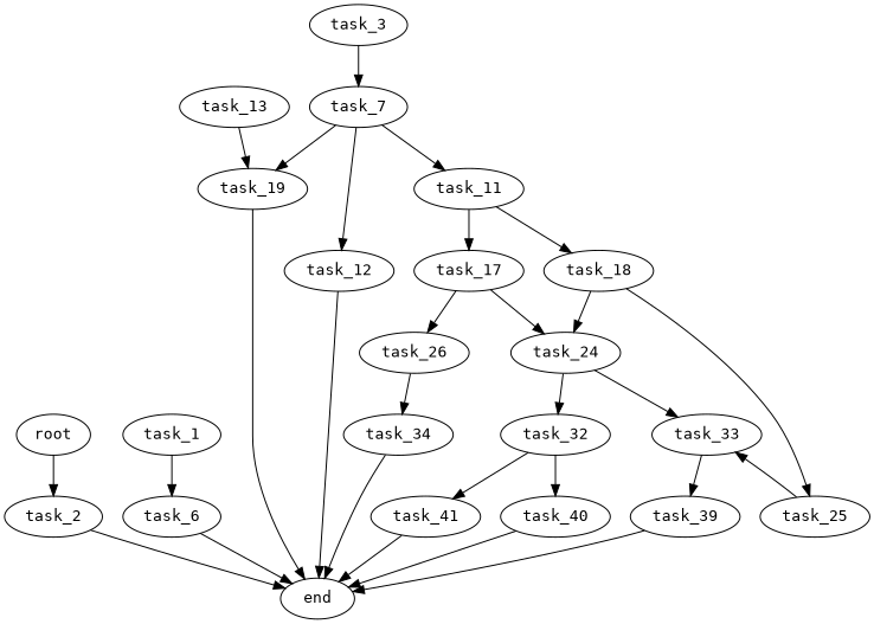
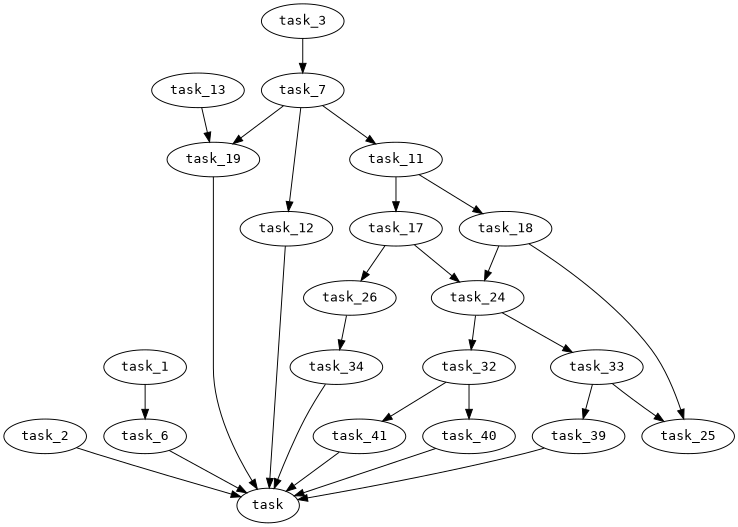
  digraph {
    fontname="DejaVu Sans Mono"
    node [fontname="DejaVu Sans Mono"]
    edge [fontname="DejaVu Sans Mono"]
-   root
    task_2
    task_1
    task_6
-   end
+   end [label=task]
    task_3
    task_7
    task_11
    task_12
    task_19
    task_17
    task_18
    task_13
    task_24
    task_26
    task_25
    task_32
    task_33
    task_34
    task_40
    task_41
    task_39
-   root -> task_2
    task_2 -> end
    task_1 -> task_6
    task_6 -> end
    task_3 -> task_7
    task_7 -> task_11
    task_7 -> task_12
    task_7 -> task_19
    task_11 -> task_17
    task_11 -> task_18
    task_12 -> end
    task_19 -> end
    task_17 -> task_24
    task_17 -> task_26
    task_18 -> task_24
    task_18 -> task_25
    task_13 -> task_19
    task_24 -> task_32
    task_24 -> task_33
    task_26 -> task_34
-   task_25 -> task_33
+   task_33 -> task_25
    task_32 -> task_40
    task_32 -> task_41
    task_33 -> task_39
    task_34 -> end
    task_40 -> end
    task_41 -> end
    task_39 -> end
  }
